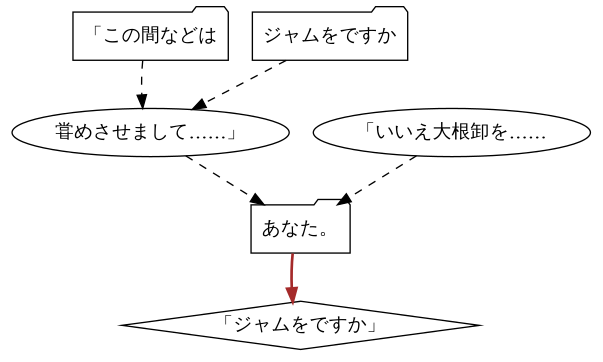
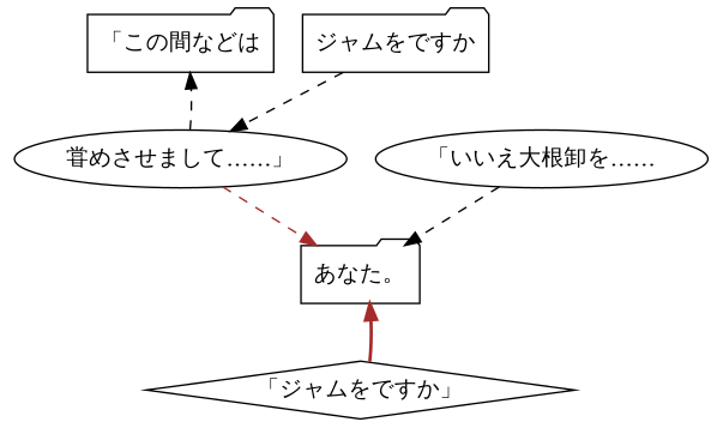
  digraph {
    node [shape=folder]
    edge [color=black style=dashed]
    n1 [label="「この間などは"]
    n2 [label="甞めさせまして……」" shape=ellipse]
    n3 [label="あなた。"]
    n4 [label="ジャムをですか"]
    n5 [label="「ジャムをですか」" shape=diamond]
    n6 [label="「いいえ大根卸を……" shape=ellipse]
-   n1 -> n2
-   n2 -> n3
+   n2 -> n1
+   n2 -> n3 [color=brown]
    n4 -> n2
-   n3 -> n5 [color=brown style=bold]
+   n5 -> n3 [color=brown style=bold]
    n6 -> n3
  }
